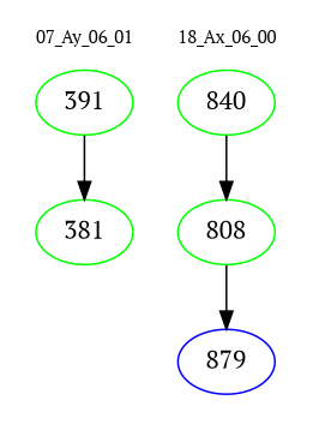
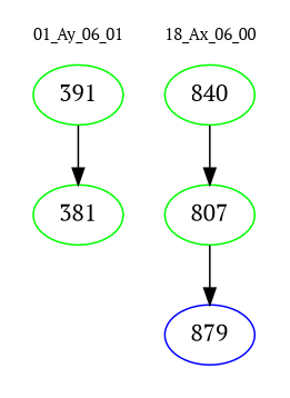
  digraph {
    fontname="PT Serif"
    node [color=green fontname="PT Serif"]
    edge [color=black fontname="PT Serif"]
    n1 [label=391]
    n2 [label=381]
    n3 [label=840]
-   n4 [label=808]
+   n4 [label=807]
    n5 [color=blue label=879]
    subgraph cluster_1 {
      color=white
      fontsize=10
-     label="07_Ay_06_01"
+     label="01_Ay_06_01"
      n1
      n2
    }
    subgraph cluster_2 {
      color=white
      fontsize=10
      label="18_Ax_06_00"
      n3
      n4
      n5
    }
    n1 -> n2
    n3 -> n4
    n4 -> n5
  }
